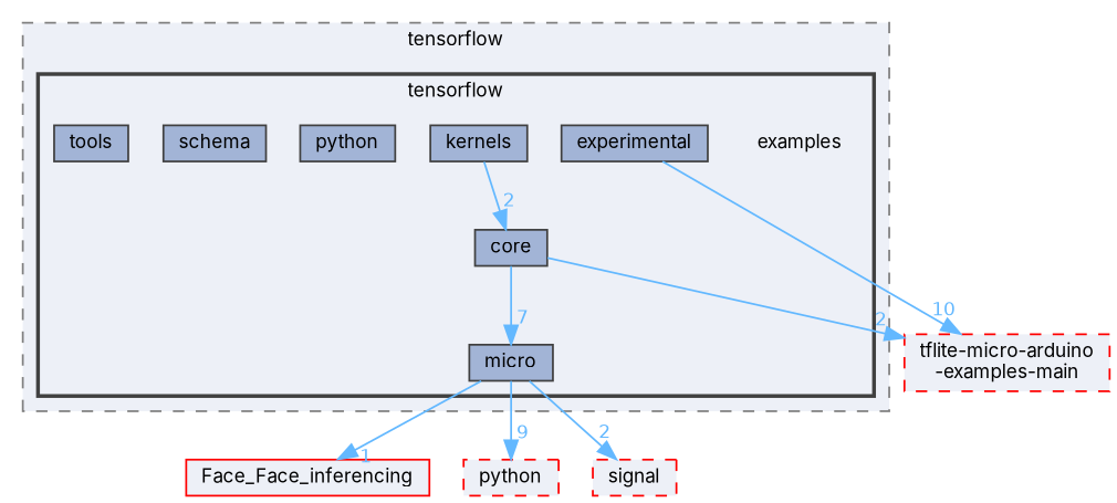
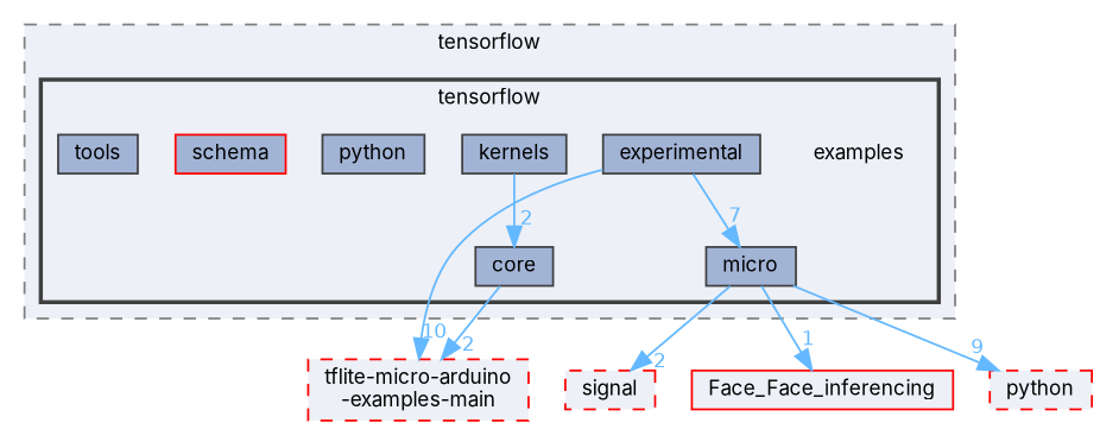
  digraph {
    compound=true
    fontname=Inter
    node [fontname=Inter fontsize=10 shape=box color=grey25 fillcolor="#a2b4d6" style=filled]
    edge [color=steelblue1 fontcolor=steelblue1 fontname=Inter fontsize=10 headlabel=2 labeldistance=1.5 labelfontname=Helvetica labelfontsize=10]
    n1 [height=0.2 label=examples shape=plaintext width=0.4 color="" fillcolor="" style=""]
    n2 [height=0.2 label=core width=0.4]
    n3 [height=0.2 label=experimental width=0.4]
    n4 [height=0.2 label=kernels width=0.4]
    n5 [height=0.2 label=micro width=0.4]
    n6 [height=0.2 label=python width=0.4]
-   n7 [height=0.2 label=schema width=0.4]
+   n7 [color=red height=0.2 label=schema width=0.4]
    n8 [height=0.2 label=tools width=0.4]
    n9 [color=red fillcolor="#edf0f7" height=0.2 label="tflite-micro-arduino\l-examples-main" style="filled,dashed" width=0.4]
    n10 [color=red fillcolor="#edf0f7" height=0.2 label=Face_Face_inferencing width=0.4]
    n11 [color=red fillcolor="#edf0f7" height=0.2 label=python style="filled,dashed" width=0.4]
    n12 [color=red fillcolor="#edf0f7" height=0.2 label=signal style="filled,dashed" width=0.4]
    subgraph cluster_1 {
      bgcolor="#edf0f7"
      fontsize=10
      label=tensorflow
      pencolor=grey50
      style="filled,dashed"
      subgraph cluster_2 {
        bgcolor="#edf0f7"
        fontsize=10
        label=tensorflow
        pencolor=grey25
        style="filled,bold"
        n1
        n2
        n3
        n4
        n5
        n6
        n7
        n8
      }
    }
    n2 -> n9
-   n2 -> n5 [headlabel=7]
+   n3 -> n5 [headlabel=7]
    n3 -> n9 [headlabel=10]
    n4 -> n2
    n5 -> n10 [headlabel=1]
    n5 -> n11 [headlabel=9]
    n5 -> n12
  }
